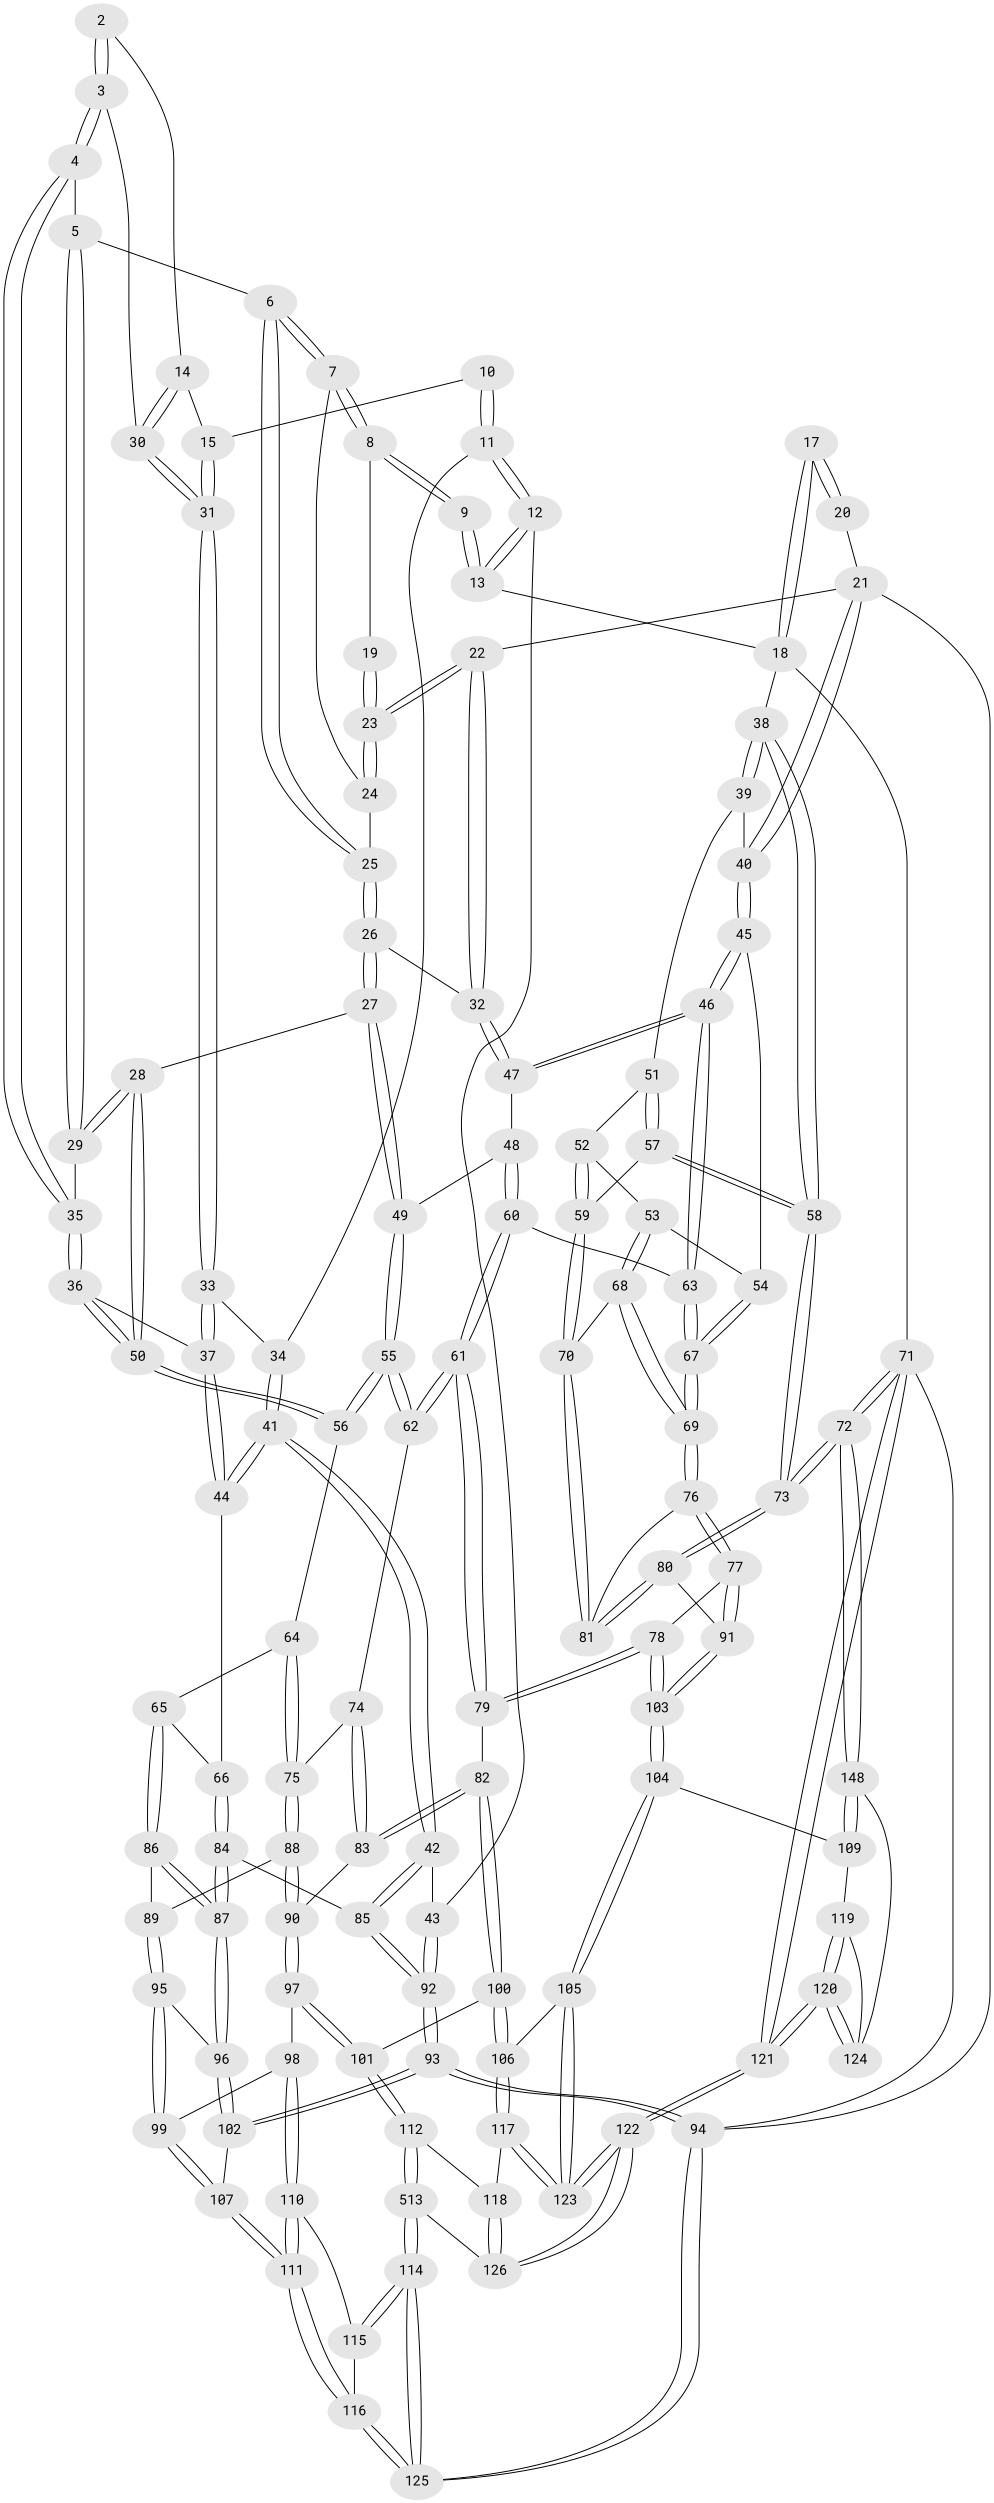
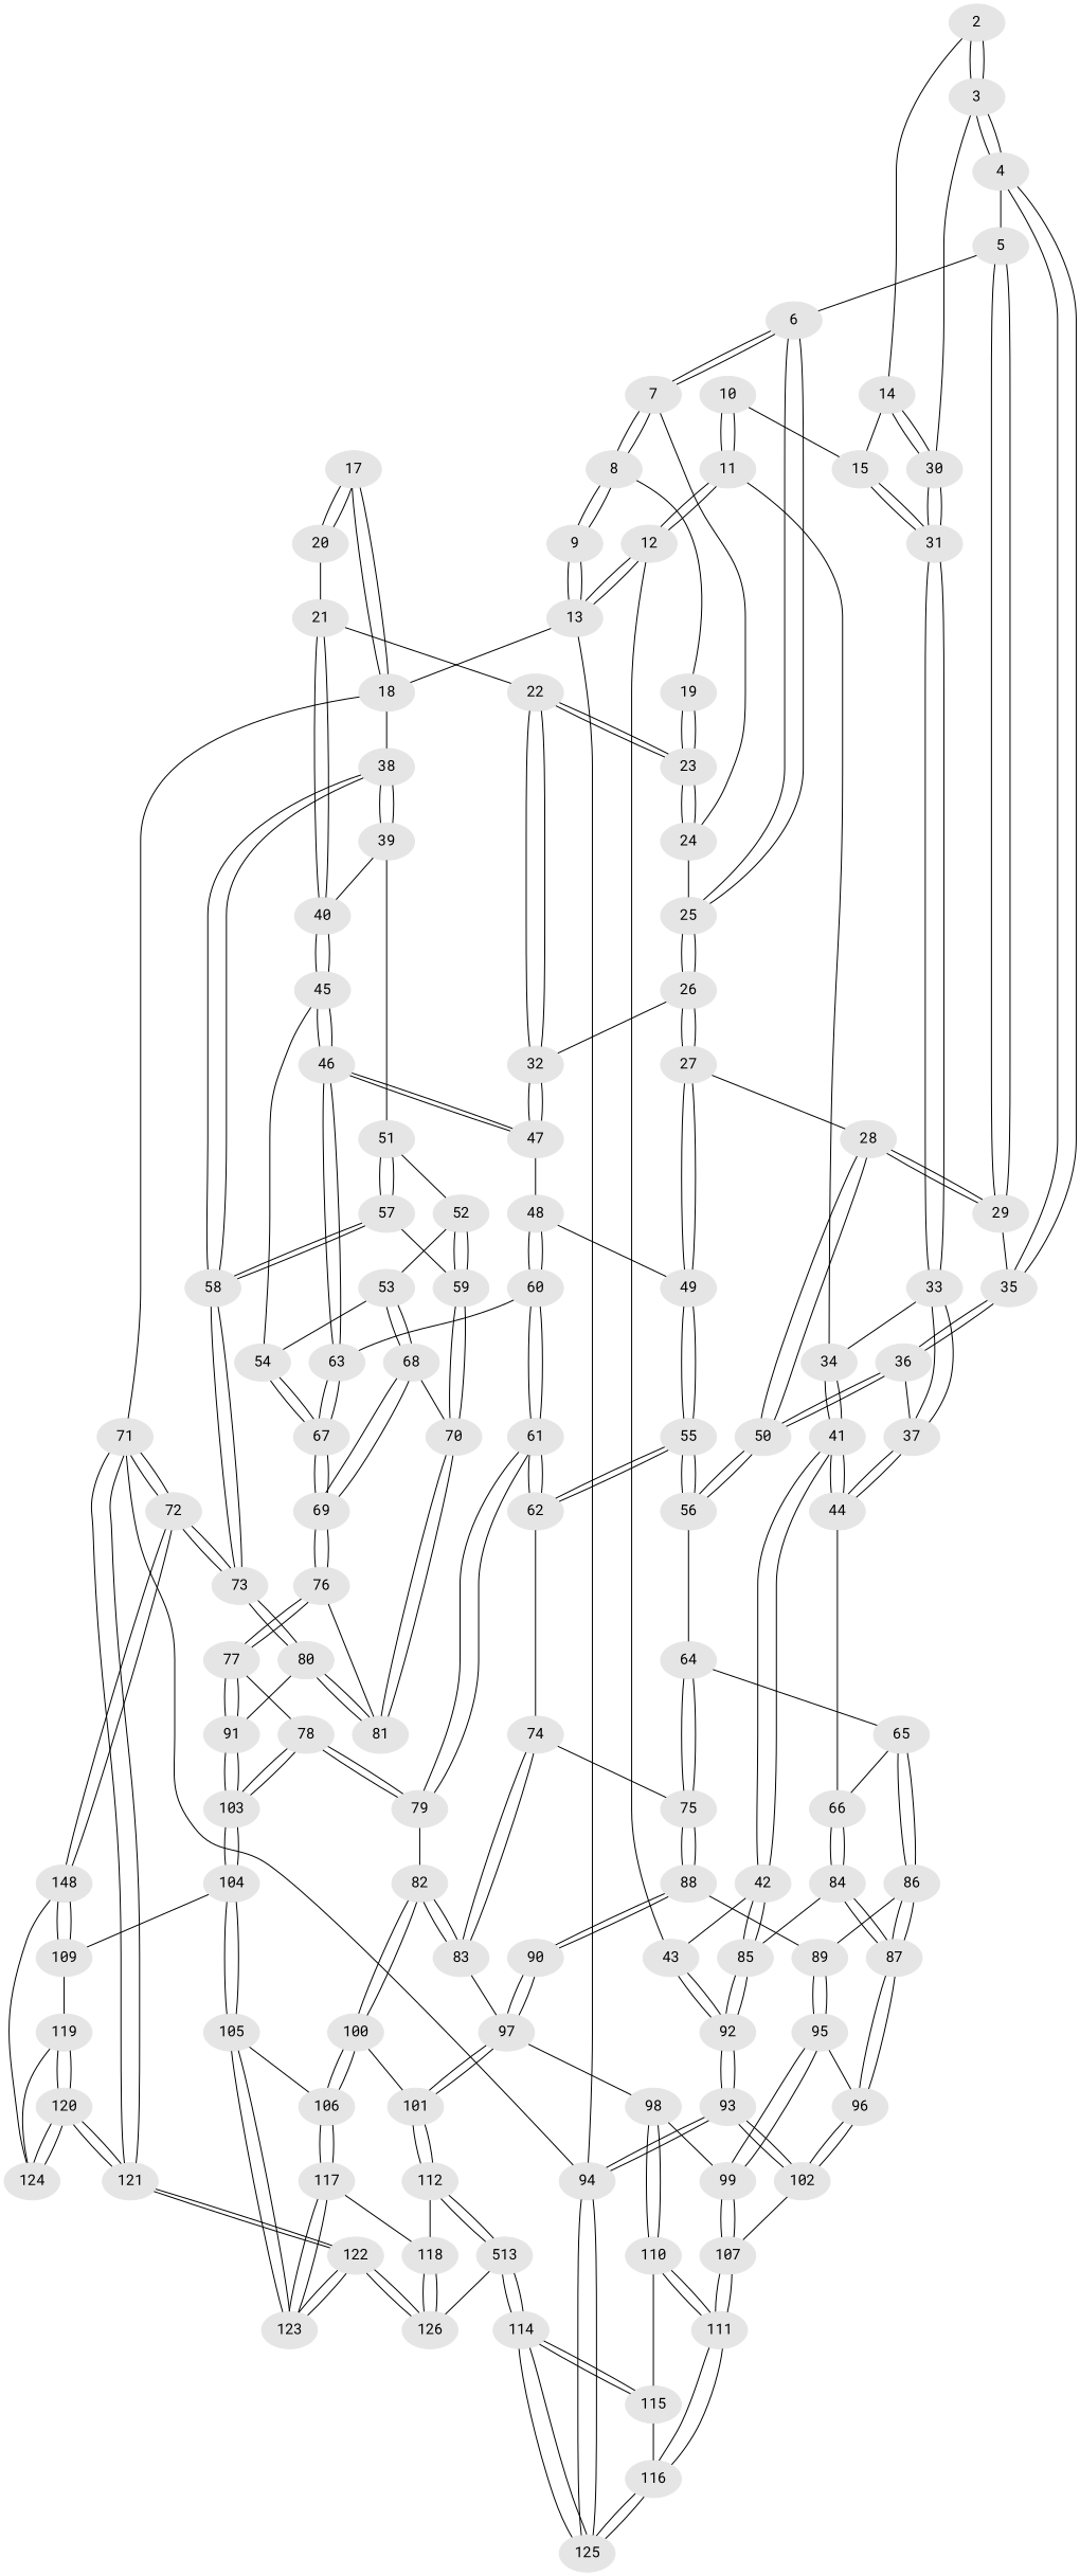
  graph {
    fontname="Roboto Mono"
    node [color=gray90 fontname="Roboto Mono" style=filled]
    edge [fontname="Roboto Mono"]
    2
    3
    14
    10
    11
    15
    4
    30
    5
    35
    31
    6
    29
    36
    7
    25
    8
    24
    26
    9
    19
    13
    23
    18
    94
    12
    34
    43
    41
    92
    38
    71
    125
    33
    17
    20
    21
    39
    58
    72
    121
    22
    40
    32
    45
    47
    27
    28
    49
    50
    55
    56
    37
    48
    44
    42
    66
    51
    73
    52
    57
    46
    54
    85
    93
    84
    63
    67
    60
    61
    62
    64
    53
    59
    68
    70
    69
    74
    65
    75
    80
    81
    79
    82
    83
    86
    88
    87
    89
    76
    77
    n92 [label=148]
    122
    109
    124
    91
    90
    78
    103
    104
    100
    101
    106
    97
    96
    95
    102
    99
    98
    107
    110
    112
    111
    115
    117
    n116 [label=513]
    118
    105
    123
    119
    116
    120
    114
    126
    2 -- 3
    2 -- 3
    2 -- 14
    3 -- 4
    3 -- 4
    3 -- 30
    14 -- 15
    14 -- 30
    14 -- 30
    10 -- 11
    10 -- 11
    10 -- 15
    11 -- 12
    11 -- 12
    11 -- 34
    15 -- 31
    15 -- 31
    4 -- 5
    4 -- 35
    4 -- 35
    30 -- 31
    30 -- 31
    5 -- 6
    5 -- 29
    5 -- 29
    35 -- 36
    35 -- 36
    31 -- 33
    31 -- 33
    6 -- 7
    6 -- 7
    6 -- 25
    6 -- 25
    29 -- 35
    36 -- 50
    36 -- 50
    36 -- 37
    7 -- 8
    7 -- 8
    7 -- 24
    25 -- 26
    25 -- 26
    8 -- 9
    8 -- 9
    8 -- 19
    24 -- 25
    26 -- 32
    26 -- 27
    26 -- 27
    9 -- 13
    9 -- 13
    19 -- 23
    19 -- 23
    13 -- 18
-   21 -- 94
+   13 -- 94
    23 -- 24
    23 -- 24
    18 -- 38
    18 -- 71
    94 -- 125
    94 -- 125
    12 -- 13
    12 -- 13
    12 -- 43
    34 -- 41
    34 -- 41
    43 -- 92
    43 -- 92
    41 -- 44
    41 -- 44
    41 -- 42
    41 -- 42
    92 -- 93
    92 -- 93
    38 -- 39
    38 -- 39
    38 -- 58
    38 -- 58
    71 -- 94
    71 -- 72
    71 -- 72
    71 -- 121
    71 -- 121
    33 -- 34
    33 -- 37
    33 -- 37
    17 -- 18
    17 -- 18
    17 -- 20
    17 -- 20
    20 -- 21
    21 -- 22
    21 -- 40
    21 -- 40
    39 -- 40
    39 -- 51
    58 -- 73
    58 -- 73
    72 -- 73
    72 -- 73
    72 -- n92
    72 -- n92
    121 -- 122
    121 -- 122
    22 -- 23
    22 -- 23
    22 -- 32
    22 -- 32
    40 -- 45
    40 -- 45
    32 -- 47
    32 -- 47
    45 -- 46
    45 -- 46
    45 -- 54
    47 -- 48
    27 -- 28
    27 -- 49
    27 -- 49
    28 -- 29
    28 -- 29
    28 -- 50
    28 -- 50
    49 -- 55
    49 -- 55
    50 -- 56
    50 -- 56
    55 -- 56
    55 -- 56
    55 -- 62
    55 -- 62
    56 -- 64
    37 -- 44
    37 -- 44
    48 -- 49
    48 -- 60
    48 -- 60
    44 -- 66
    42 -- 43
    42 -- 85
    42 -- 85
    66 -- 84
    66 -- 84
    51 -- 52
    51 -- 57
    51 -- 57
    73 -- 80
    73 -- 80
    52 -- 53
    52 -- 59
    52 -- 59
    57 -- 58
    57 -- 58
    57 -- 59
    46 -- 47
    46 -- 47
    46 -- 63
    46 -- 63
    54 -- 67
    54 -- 67
    85 -- 92
    85 -- 92
    93 -- 94
    93 -- 94
    93 -- 102
    93 -- 102
    84 -- 85
    84 -- 87
    84 -- 87
    63 -- 67
    63 -- 67
    67 -- 69
    67 -- 69
    60 -- 63
    60 -- 61
    60 -- 61
    61 -- 62
    61 -- 62
    61 -- 79
    61 -- 79
    62 -- 74
    64 -- 65
    64 -- 75
    64 -- 75
    53 -- 54
    53 -- 68
    53 -- 68
    59 -- 70
    59 -- 70
    68 -- 70
    68 -- 69
    68 -- 69
    70 -- 81
    70 -- 81
    69 -- 76
    69 -- 76
    74 -- 75
    74 -- 83
    74 -- 83
    65 -- 66
    65 -- 86
    65 -- 86
    75 -- 88
    75 -- 88
    80 -- 81
    80 -- 81
    80 -- 91
    79 -- 82
    82 -- 83
    82 -- 83
    82 -- 100
    82 -- 100
-   83 -- 90
+   83 -- 97
    86 -- 87
    86 -- 87
    86 -- 89
    88 -- 89
    88 -- 90
    88 -- 90
    87 -- 96
    87 -- 96
    89 -- 95
    89 -- 95
    76 -- 81
    76 -- 77
    76 -- 77
    77 -- 91
    77 -- 91
    77 -- 78
    n92 -- 109
    n92 -- 109
    n92 -- 124
    122 -- 123
    122 -- 123
    122 -- 126
    122 -- 126
    109 -- 119
    91 -- 103
    91 -- 103
    90 -- 97
    90 -- 97
    78 -- 79
    78 -- 79
    78 -- 103
    78 -- 103
    103 -- 104
    103 -- 104
    104 -- 109
    104 -- 105
    104 -- 105
    100 -- 101
    100 -- 106
    100 -- 106
    101 -- 112
    101 -- 112
    106 -- 117
    106 -- 117
    97 -- 101
    97 -- 101
    97 -- 98
    96 -- 102
    96 -- 102
    95 -- 96
    95 -- 99
    95 -- 99
    102 -- 107
    99 -- 107
    99 -- 107
    98 -- 99
    98 -- 110
    98 -- 110
    107 -- 111
    107 -- 111
    110 -- 111
    110 -- 111
    110 -- 115
    112 -- n116
    112 -- n116
    112 -- 118
    111 -- 116
    111 -- 116
    115 -- 116
    117 -- 118
    117 -- 123
    117 -- 123
    n116 -- 114
    n116 -- 114
    n116 -- 126
    118 -- 126
    118 -- 126
    105 -- 106
    105 -- 123
    105 -- 123
    119 -- 124
    119 -- 120
    119 -- 120
    116 -- 125
    116 -- 125
    120 -- 121
    120 -- 121
    120 -- 124
    120 -- 124
    114 -- 125
    114 -- 125
    114 -- 115
    114 -- 115
  }
